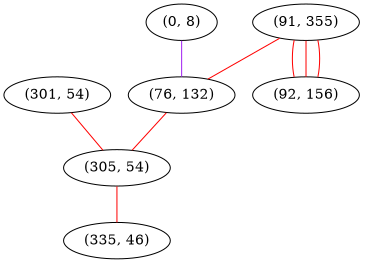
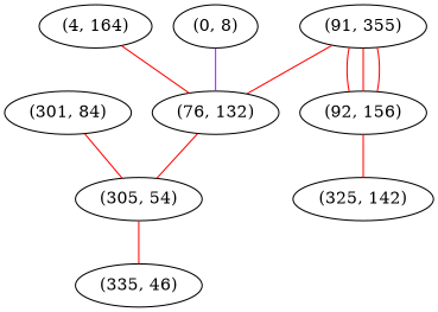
  graph {
    edge [color=red weight=1]
-   "(301, 54)"
+   "(301, 54)" [label="(301, 84)"]
    "(305, 54)"
    n3 [label="(335, 46)"]
+   "(4, 164)"
    "(76, 132)"
    n6 [label="(91, 355)"]
    "(92, 156)"
+   "(325, 142)"
    n9 [label="(0, 8)"]
    "(301, 54)" -- "(305, 54)"
    "(305, 54)" -- n3
+   "(4, 164)" -- "(76, 132)"
    "(76, 132)" -- "(305, 54)"
    n6 -- "(76, 132)"
    n6 -- "(92, 156)"
    n6 -- "(92, 156)"
    n6 -- "(92, 156)"
+   "(92, 156)" -- "(325, 142)"
    n9 -- "(76, 132)" [color=purple weight=4]
  }
